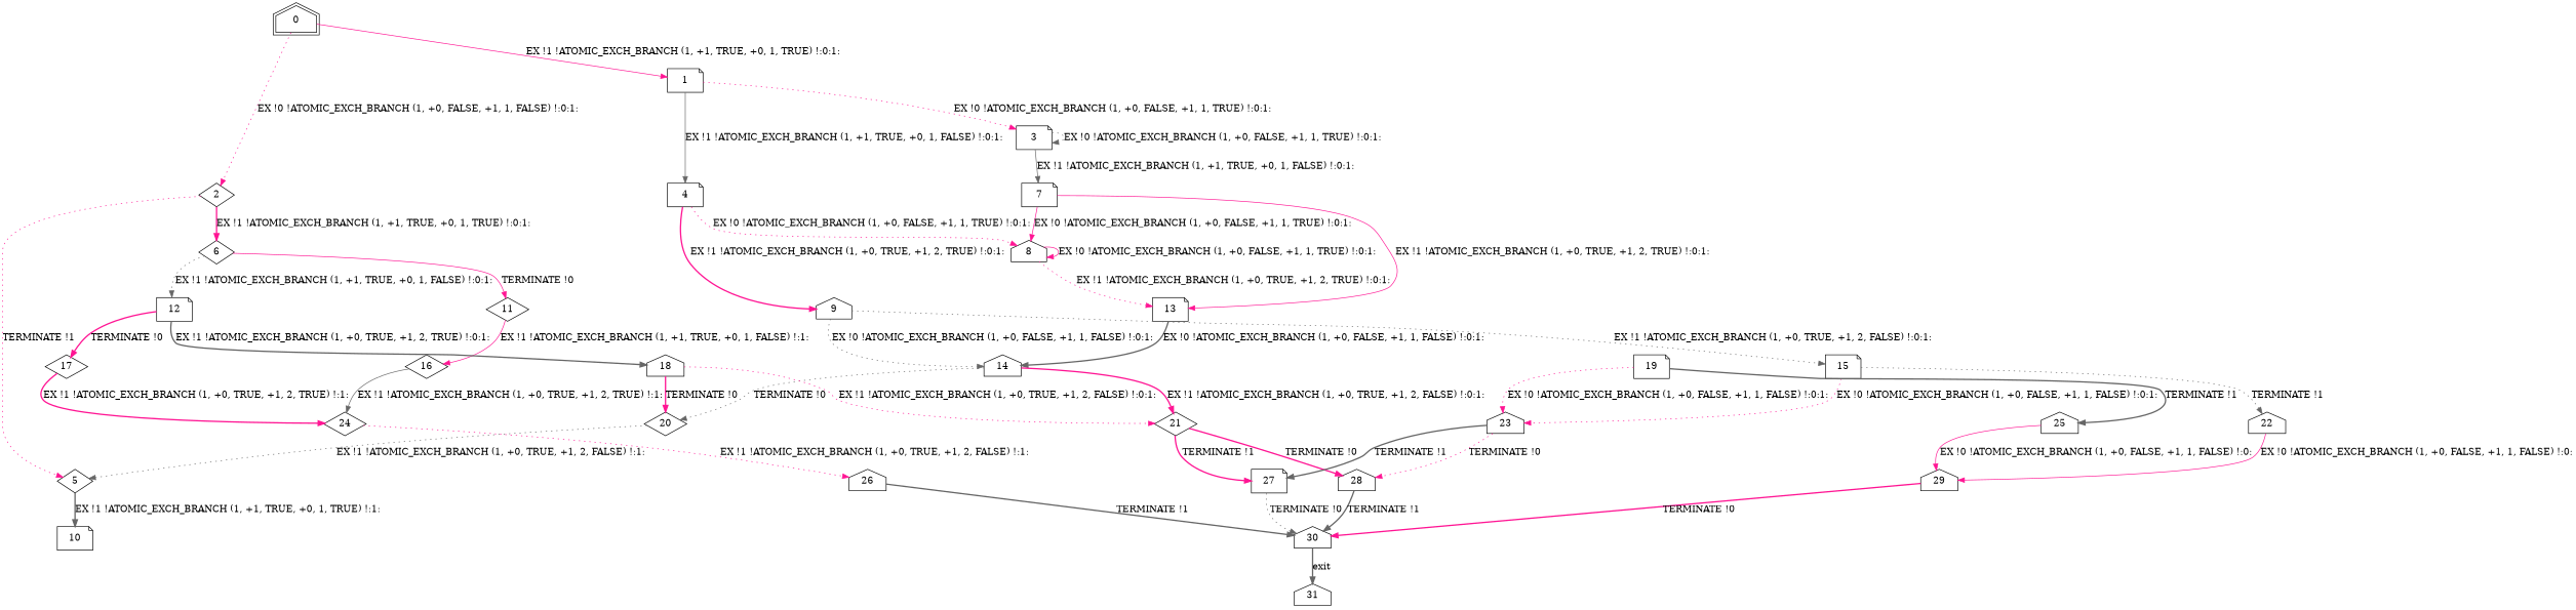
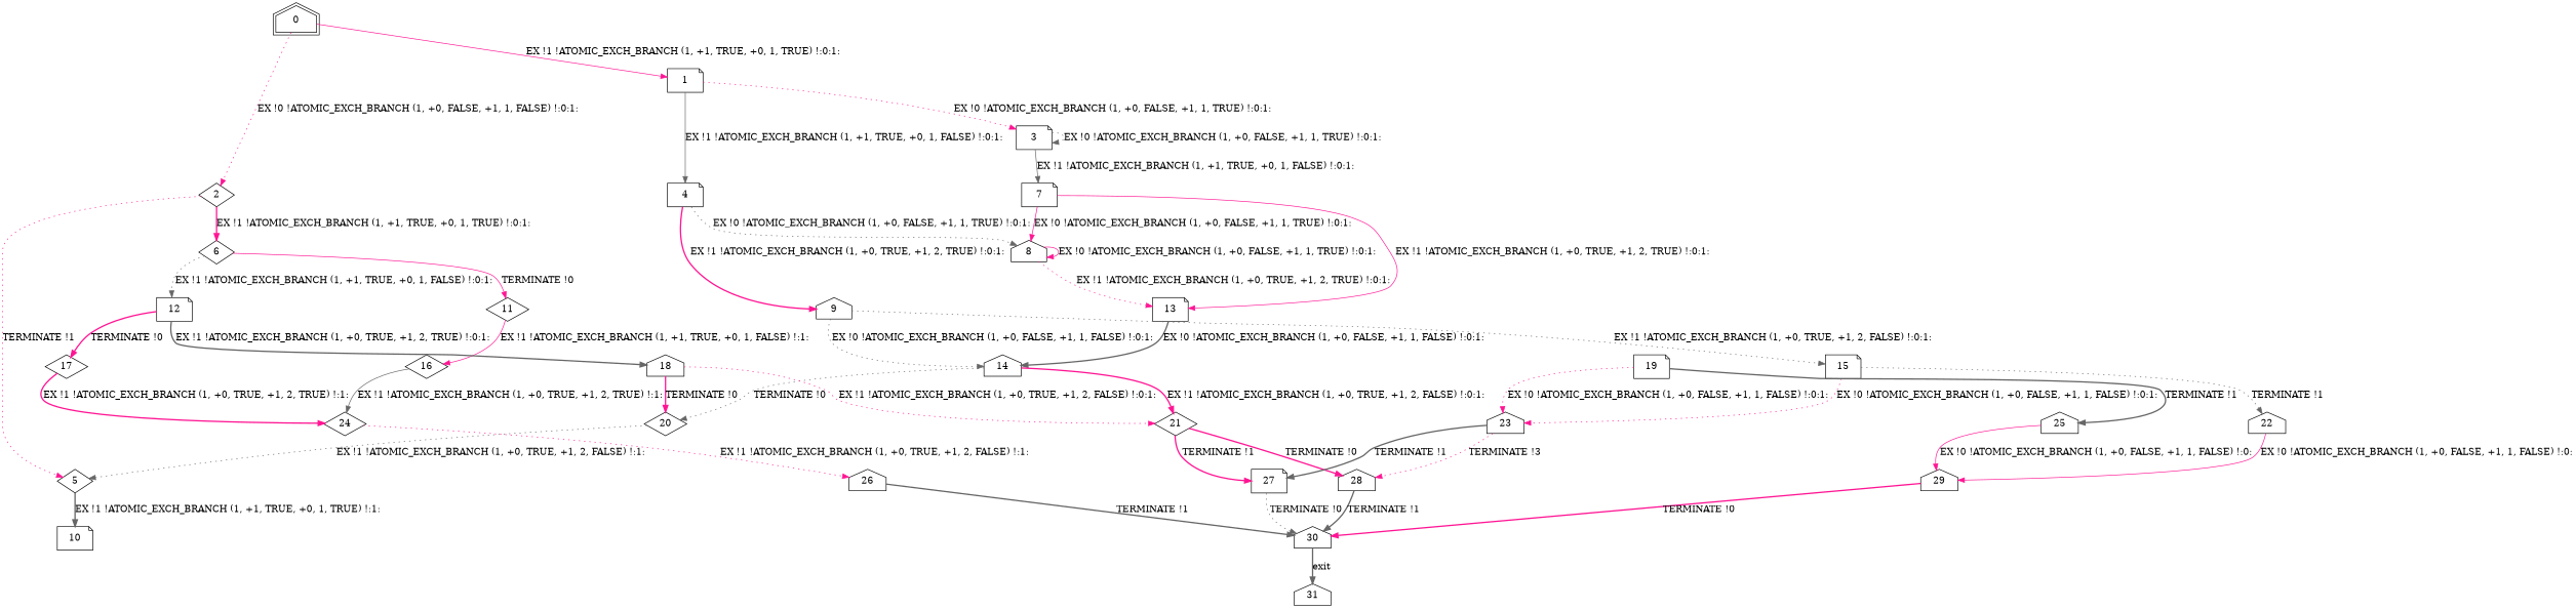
  digraph {
    node [shape=house]
    edge [color=deeppink style=dotted]
    0 [peripheries=2]
    1 [shape=note]
    2 [shape=diamond]
    3 [shape=note]
    4 [shape=note]
    5 [shape=diamond]
    6 [shape=diamond]
    7 [shape=note]
    8
    9
    10 [shape=note]
    11 [shape=diamond]
    12 [shape=note]
    13 [shape=note]
    14
    15 [shape=note]
    16 [shape=diamond]
    17 [shape=diamond]
    18
    20 [shape=diamond]
    21 [shape=diamond]
    22
    23
    24 [shape=diamond]
    19 [shape=note]
    25
    27 [shape=note]
    28
    29
    26
    30
    31
    0 -> 1 [label="EX !1 !ATOMIC_EXCH_BRANCH (1, +1, TRUE, +0, 1, TRUE) !:0:1:" style=solid]
    0 -> 2 [label="EX !0 !ATOMIC_EXCH_BRANCH (1, +0, FALSE, +1, 1, FALSE) !:0:1:"]
    1 -> 3 [label="EX !0 !ATOMIC_EXCH_BRANCH (1, +0, FALSE, +1, 1, TRUE) !:0:1:"]
    1 -> 4 [color=gray40 label="EX !1 !ATOMIC_EXCH_BRANCH (1, +1, TRUE, +0, 1, FALSE) !:0:1:" style=solid]
    2 -> 5 [label="TERMINATE !1"]
    2 -> 6 [label="EX !1 !ATOMIC_EXCH_BRANCH (1, +1, TRUE, +0, 1, TRUE) !:0:1:" style=bold]
    3 -> 3 [color=gray40 label="EX !0 !ATOMIC_EXCH_BRANCH (1, +0, FALSE, +1, 1, TRUE) !:0:1:"]
    3 -> 7 [color=gray40 label="EX !1 !ATOMIC_EXCH_BRANCH (1, +1, TRUE, +0, 1, FALSE) !:0:1:" style=solid]
-   4 -> 8 [label="EX !0 !ATOMIC_EXCH_BRANCH (1, +0, FALSE, +1, 1, TRUE) !:0:1:"]
+   4 -> 8 [color=gray40 label="EX !0 !ATOMIC_EXCH_BRANCH (1, +0, FALSE, +1, 1, TRUE) !:0:1:"]
    4 -> 9 [label="EX !1 !ATOMIC_EXCH_BRANCH (1, +0, TRUE, +1, 2, TRUE) !:0:1:" style=bold]
    5 -> 10 [color=gray40 label="EX !1 !ATOMIC_EXCH_BRANCH (1, +1, TRUE, +0, 1, TRUE) !:1:" style=bold]
    6 -> 11 [label="TERMINATE !0" style=solid]
    6 -> 12 [color=gray40 label="EX !1 !ATOMIC_EXCH_BRANCH (1, +1, TRUE, +0, 1, FALSE) !:0:1:"]
    7 -> 8 [label="EX !0 !ATOMIC_EXCH_BRANCH (1, +0, FALSE, +1, 1, TRUE) !:0:1:" style=solid]
    7 -> 13 [label="EX !1 !ATOMIC_EXCH_BRANCH (1, +0, TRUE, +1, 2, TRUE) !:0:1:" style=solid]
    8 -> 8 [label="EX !0 !ATOMIC_EXCH_BRANCH (1, +0, FALSE, +1, 1, TRUE) !:0:1:" style=solid]
    8 -> 13 [label="EX !1 !ATOMIC_EXCH_BRANCH (1, +0, TRUE, +1, 2, TRUE) !:0:1:"]
    9 -> 14 [color=gray40 label="EX !0 !ATOMIC_EXCH_BRANCH (1, +0, FALSE, +1, 1, FALSE) !:0:1:"]
    9 -> 15 [color=gray40 label="EX !1 !ATOMIC_EXCH_BRANCH (1, +0, TRUE, +1, 2, FALSE) !:0:1:"]
    11 -> 16 [label="EX !1 !ATOMIC_EXCH_BRANCH (1, +1, TRUE, +0, 1, FALSE) !:1:" style=solid]
    12 -> 17 [label="TERMINATE !0" style=bold]
    12 -> 18 [color=gray40 label="EX !1 !ATOMIC_EXCH_BRANCH (1, +0, TRUE, +1, 2, TRUE) !:0:1:" style=bold]
    13 -> 14 [color=gray40 label="EX !0 !ATOMIC_EXCH_BRANCH (1, +0, FALSE, +1, 1, FALSE) !:0:1:" style=bold]
    14 -> 20 [color=gray40 label="TERMINATE !0"]
    14 -> 21 [label="EX !1 !ATOMIC_EXCH_BRANCH (1, +0, TRUE, +1, 2, FALSE) !:0:1:" style=bold]
    15 -> 22 [color=gray40 label="TERMINATE !1"]
    15 -> 23 [label="EX !0 !ATOMIC_EXCH_BRANCH (1, +0, FALSE, +1, 1, FALSE) !:0:1:"]
    16 -> 24 [color=gray40 label="EX !1 !ATOMIC_EXCH_BRANCH (1, +0, TRUE, +1, 2, TRUE) !:1:" style=solid]
    17 -> 24 [label="EX !1 !ATOMIC_EXCH_BRANCH (1, +0, TRUE, +1, 2, TRUE) !:1:" style=bold]
    18 -> 20 [label="TERMINATE !0" style=bold]
    18 -> 21 [label="EX !1 !ATOMIC_EXCH_BRANCH (1, +0, TRUE, +1, 2, FALSE) !:0:1:"]
    20 -> 5 [color=gray40 label="EX !1 !ATOMIC_EXCH_BRANCH (1, +0, TRUE, +1, 2, FALSE) !:1:"]
    21 -> 27 [label="TERMINATE !1" style=bold]
    21 -> 28 [label="TERMINATE !0" style=bold]
    22 -> 29 [label="EX !0 !ATOMIC_EXCH_BRANCH (1, +0, FALSE, +1, 1, FALSE) !:0:" style=solid]
    23 -> 27 [color=gray40 label="TERMINATE !1" style=bold]
-   23 -> 28 [label="TERMINATE !0"]
+   23 -> 28 [label="TERMINATE !3"]
    24 -> 26 [label="EX !1 !ATOMIC_EXCH_BRANCH (1, +0, TRUE, +1, 2, FALSE) !:1:"]
    19 -> 23 [label="EX !0 !ATOMIC_EXCH_BRANCH (1, +0, FALSE, +1, 1, FALSE) !:0:1:"]
    19 -> 25 [color=gray40 label="TERMINATE !1" style=bold]
    25 -> 29 [label="EX !0 !ATOMIC_EXCH_BRANCH (1, +0, FALSE, +1, 1, FALSE) !:0:" style=solid]
    27 -> 30 [color=gray40 label="TERMINATE !0"]
    28 -> 30 [color=gray40 label="TERMINATE !1" style=bold]
    29 -> 30 [label="TERMINATE !0" style=bold]
    26 -> 30 [color=gray40 label="TERMINATE !1" style=bold]
    30 -> 31 [color=gray40 label=exit style=bold]
  }
